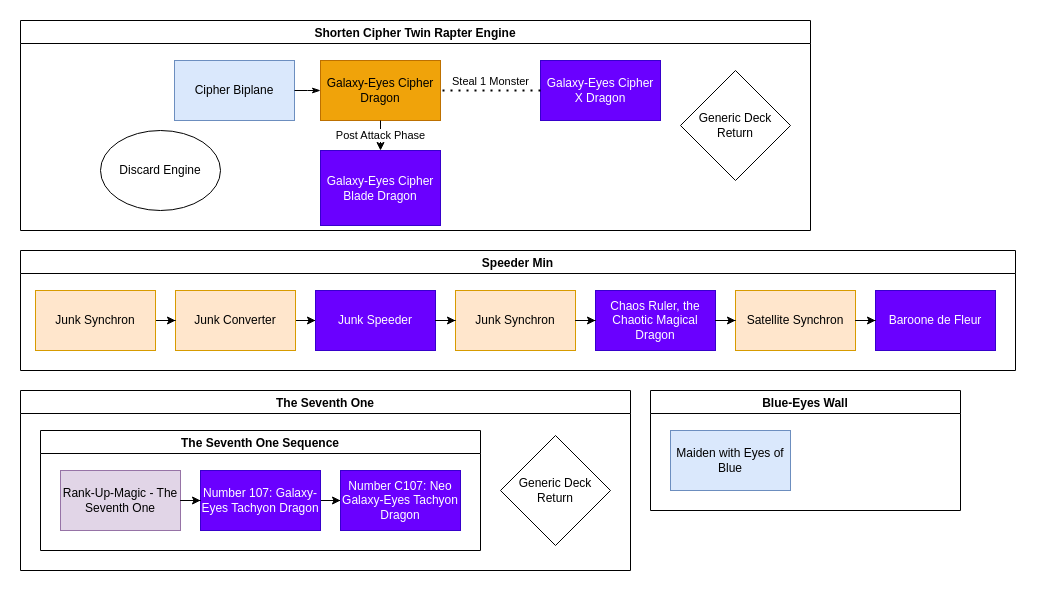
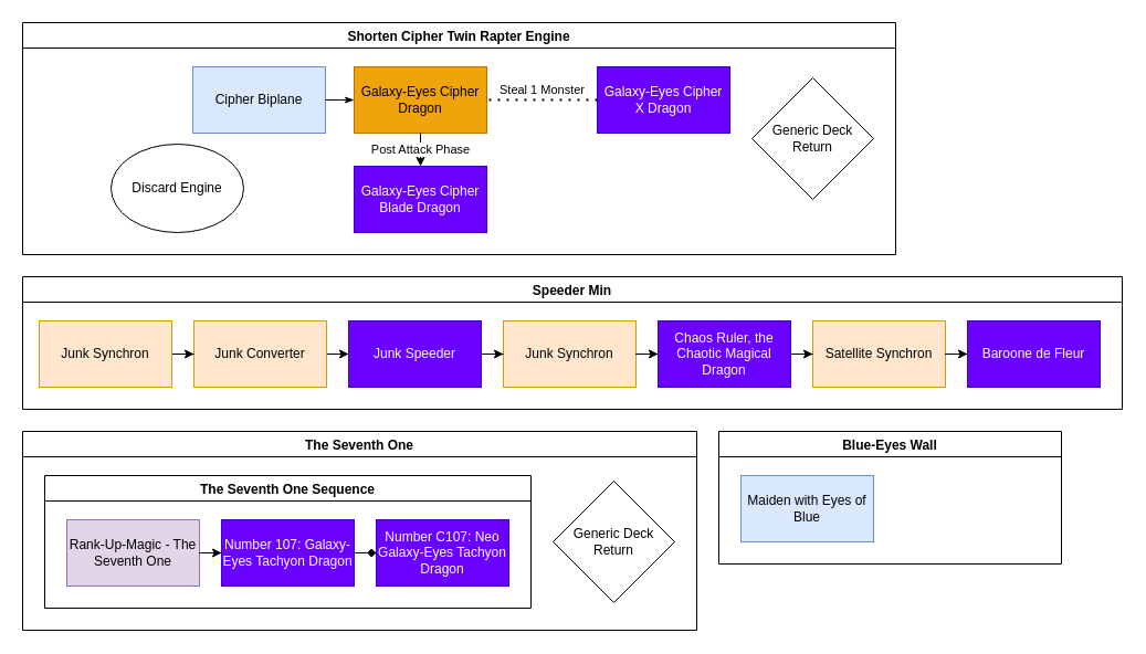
  <mxCell id="0" />
  <mxCell id="1" parent="0" />
  <mxCell id="2" value="Shorten Cipher Twin Rapter Engine" style="swimlane;" parent="1" vertex="1"><mxGeometry x="20" y="20" width="790" height="210" as="geometry" /></mxCell>
  <mxCell id="3" value="Cipher Biplane" style="rounded=0;whiteSpace=wrap;html=1;fillColor=#dae8fc;strokeColor=#6c8ebf;" parent="2" vertex="1"><mxGeometry x="154" y="40" width="120" height="60" as="geometry" /></mxCell>
  <mxCell id="4" value="Galaxy-Eyes Cipher X Dragon" style="whiteSpace=wrap;html=1;fillColor=#6a00ff;strokeColor=#3700CC;fontColor=#ffffff;" parent="2" vertex="1"><mxGeometry x="520" y="40" width="120" height="60" as="geometry" /></mxCell>
  <mxCell id="5" value="Galaxy-Eyes Cipher Dragon" style="whiteSpace=wrap;html=1;fillColor=#f0a30a;strokeColor=#BD7000;fontColor=#000000;" parent="2" vertex="1"><mxGeometry x="300" y="40" width="120" height="60" as="geometry" /></mxCell>
  <mxCell id="6" value="" style="endArrow=none;dashed=1;html=1;dashPattern=1 3;strokeWidth=2;rounded=0;entryX=1;entryY=0.5;entryDx=0;entryDy=0;exitX=0;exitY=0.5;exitDx=0;exitDy=0;verticalAlign=bottom;" parent="2" source="4" target="5" edge="1"><mxGeometry width="50" height="50" relative="1" as="geometry"><mxPoint x="475" y="140" as="sourcePoint" /><mxPoint x="525" y="90" as="targetPoint" /></mxGeometry></mxCell>
  <mxCell id="7" value="Steal 1 Monster" style="edgeLabel;html=1;align=center;verticalAlign=middle;resizable=0;points=[];" parent="6" vertex="1" connectable="0"><mxGeometry x="-0.19" y="1" relative="1" as="geometry"><mxPoint x="-10" y="-11" as="offset" /></mxGeometry></mxCell>
- <mxCell id="8" value="Galaxy-Eyes Cipher Blade Dragon" style="whiteSpace=wrap;html=1;fillColor=#6a00ff;strokeColor=#3700CC;fontColor=#ffffff;" parent="2" vertex="1"><mxGeometry x="300" y="130" width="120" height="75" as="geometry" /></mxCell>
+ <mxCell id="8" value="Galaxy-Eyes Cipher Blade Dragon" style="whiteSpace=wrap;html=1;fillColor=#6a00ff;strokeColor=#3700CC;fontColor=#ffffff;" parent="2" vertex="1"><mxGeometry x="300" y="130" width="120" height="60" as="geometry" /></mxCell>
  <mxCell id="9" value="Post Attack Phase" style="edgeStyle=orthogonalEdgeStyle;rounded=0;orthogonalLoop=1;jettySize=auto;html=1;exitX=0.5;exitY=1;exitDx=0;exitDy=0;startArrow=none;startFill=0;" parent="2" source="5" target="8" edge="1"><mxGeometry relative="1" as="geometry" /></mxCell>
  <mxCell id="10" style="edgeStyle=elbowEdgeStyle;rounded=0;orthogonalLoop=1;jettySize=auto;html=1;entryX=0;entryY=0.5;entryDx=0;entryDy=0;endArrow=classicThin;endFill=1;strokeWidth=1;" parent="2" source="3" target="5" edge="1"><mxGeometry relative="1" as="geometry"><mxPoint x="1062" y="-1000" as="targetPoint" /></mxGeometry></mxCell>
  <mxCell id="11" value="Generic Deck Return" style="rhombus;whiteSpace=wrap;html=1;" parent="2" vertex="1"><mxGeometry x="660" y="50" width="110" height="110" as="geometry" /></mxCell>
  <mxCell id="12" value="Discard Engine" style="ellipse;whiteSpace=wrap;html=1;" parent="2" vertex="1"><mxGeometry x="80" y="110" width="120" height="80" as="geometry" /></mxCell>
  <mxCell id="13" value="Speeder Min" style="swimlane;" parent="1" vertex="1"><mxGeometry x="20" y="250" width="995" height="120" as="geometry" /></mxCell>
  <mxCell id="14" value="" style="edgeStyle=orthogonalEdgeStyle;rounded=0;orthogonalLoop=1;jettySize=auto;html=1;" parent="13" source="15" target="18" edge="1"><mxGeometry relative="1" as="geometry" /></mxCell>
  <mxCell id="15" value="Junk Converter" style="whiteSpace=wrap;html=1;fillColor=#ffe6cc;strokeColor=#d79b00;" parent="13" vertex="1"><mxGeometry x="155" y="40" width="120" height="60" as="geometry" /></mxCell>
  <mxCell id="16" value="" style="edgeStyle=orthogonalEdgeStyle;rounded=0;orthogonalLoop=1;jettySize=auto;html=1;" parent="13" source="17" target="15" edge="1"><mxGeometry relative="1" as="geometry" /></mxCell>
  <mxCell id="17" value="Junk Synchron" style="whiteSpace=wrap;html=1;fillColor=#ffe6cc;strokeColor=#d79b00;" parent="13" vertex="1"><mxGeometry x="15" y="40" width="120" height="60" as="geometry" /></mxCell>
  <mxCell id="18" value="Junk Speeder" style="whiteSpace=wrap;html=1;fillColor=#6a00ff;strokeColor=#3700CC;fontColor=#ffffff;" parent="13" vertex="1"><mxGeometry x="295" y="40" width="120" height="60" as="geometry" /></mxCell>
  <mxCell id="19" value="Chaos Ruler, the Chaotic Magical Dragon" style="whiteSpace=wrap;html=1;fillColor=#6a00ff;strokeColor=#3700CC;fontColor=#ffffff;" parent="13" vertex="1"><mxGeometry x="575" y="40" width="120" height="60" as="geometry" /></mxCell>
  <mxCell id="20" value="Satellite Synchron" style="whiteSpace=wrap;html=1;fillColor=#ffe6cc;strokeColor=#d79b00;" parent="13" vertex="1"><mxGeometry x="715" y="40" width="120" height="60" as="geometry" /></mxCell>
  <mxCell id="21" value="" style="edgeStyle=orthogonalEdgeStyle;rounded=0;orthogonalLoop=1;jettySize=auto;html=1;" parent="13" source="19" target="20" edge="1"><mxGeometry relative="1" as="geometry" /></mxCell>
  <mxCell id="22" value="Baroone de Fleur" style="whiteSpace=wrap;html=1;fillColor=#6a00ff;strokeColor=#3700CC;fontColor=#ffffff;" parent="13" vertex="1"><mxGeometry x="855" y="40" width="120" height="60" as="geometry" /></mxCell>
  <mxCell id="23" value="" style="edgeStyle=orthogonalEdgeStyle;rounded=0;orthogonalLoop=1;jettySize=auto;html=1;" parent="13" source="20" target="22" edge="1"><mxGeometry relative="1" as="geometry" /></mxCell>
  <mxCell id="24" value="Junk Synchron" style="whiteSpace=wrap;html=1;fillColor=#ffe6cc;strokeColor=#d79b00;" parent="13" vertex="1"><mxGeometry x="435" y="40" width="120" height="60" as="geometry" /></mxCell>
  <mxCell id="25" value="" style="edgeStyle=orthogonalEdgeStyle;rounded=0;orthogonalLoop=1;jettySize=auto;html=1;" parent="13" source="18" target="24" edge="1"><mxGeometry relative="1" as="geometry" /></mxCell>
  <mxCell id="26" value="" style="edgeStyle=orthogonalEdgeStyle;rounded=0;orthogonalLoop=1;jettySize=auto;html=1;" parent="13" source="24" target="19" edge="1"><mxGeometry relative="1" as="geometry" /></mxCell>
  <mxCell id="27" value="The Seventh One" style="swimlane;" parent="1" vertex="1"><mxGeometry x="20" y="390" width="610" height="180" as="geometry" /></mxCell>
  <mxCell id="28" value="The Seventh One Sequence" style="swimlane;" parent="27" vertex="1"><mxGeometry x="20" y="40" width="440" height="120" as="geometry" /></mxCell>
- <mxCell id="29" style="edgeStyle=orthogonalEdgeStyle;rounded=0;orthogonalLoop=1;jettySize=auto;html=1;entryX=0;entryY=0.5;entryDx=0;entryDy=0;" parent="28" source="30" target="31" edge="1"><mxGeometry relative="1" as="geometry" /></mxCell>
+ <mxCell id="29" style="edgeStyle=orthogonalEdgeStyle;rounded=0;orthogonalLoop=1;jettySize=auto;html=1;entryX=0;entryY=0.5;entryDx=0;entryDy=0;endArrow=diamond;" parent="28" source="30" target="31" edge="1"><mxGeometry relative="1" as="geometry" /></mxCell>
  <mxCell id="30" value="Number 107: Galaxy-Eyes Tachyon Dragon" style="whiteSpace=wrap;html=1;fillColor=#6a00ff;strokeColor=#3700CC;fontColor=#ffffff;" parent="28" vertex="1"><mxGeometry x="160" y="40" width="120" height="60" as="geometry" /></mxCell>
  <mxCell id="31" value="Number C107: Neo Galaxy-Eyes Tachyon Dragon" style="whiteSpace=wrap;html=1;fillColor=#6a00ff;strokeColor=#3700CC;fontColor=#ffffff;" parent="28" vertex="1"><mxGeometry x="300" y="40" width="120" height="60" as="geometry" /></mxCell>
  <mxCell id="32" value="Rank-Up-Magic - The Seventh One" style="rounded=0;whiteSpace=wrap;html=1;fillColor=#e1d5e7;strokeColor=#9673a6;" parent="28" vertex="1"><mxGeometry x="20" y="40" width="120" height="60" as="geometry" /></mxCell>
  <mxCell id="33" style="edgeStyle=orthogonalEdgeStyle;rounded=0;orthogonalLoop=1;jettySize=auto;html=1;entryX=0;entryY=0.5;entryDx=0;entryDy=0;" parent="28" source="32" target="30" edge="1"><mxGeometry relative="1" as="geometry" /></mxCell>
  <mxCell id="34" value="Generic Deck Return" style="rhombus;whiteSpace=wrap;html=1;" parent="27" vertex="1"><mxGeometry x="480" y="45" width="110" height="110" as="geometry" /></mxCell>
  <mxCell id="35" value="Blue-Eyes Wall" style="swimlane;" parent="1" vertex="1"><mxGeometry x="650" y="390" width="310" height="120" as="geometry" /></mxCell>
  <mxCell id="36" value="Maiden with Eyes of Blue" style="whiteSpace=wrap;html=1;fillColor=#dae8fc;strokeColor=#6c8ebf;" parent="35" vertex="1"><mxGeometry x="20" y="40" width="120" height="60" as="geometry" /></mxCell>
